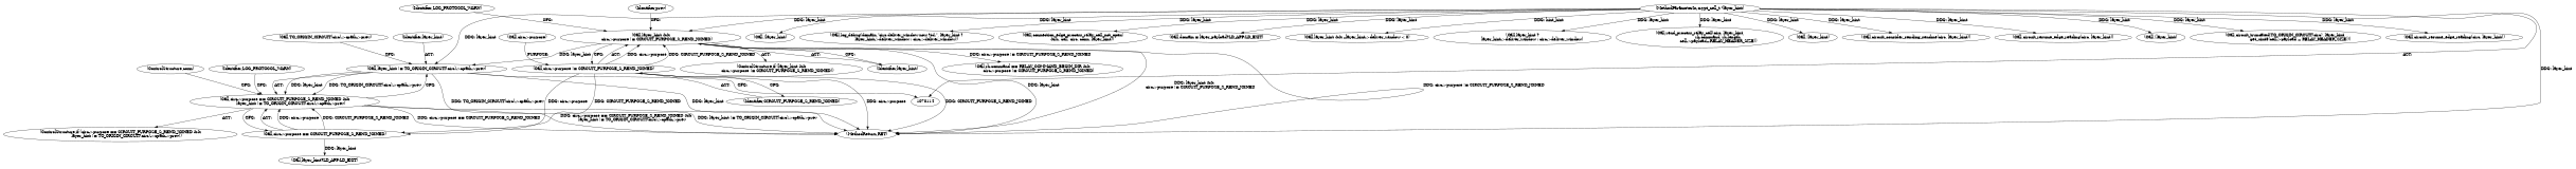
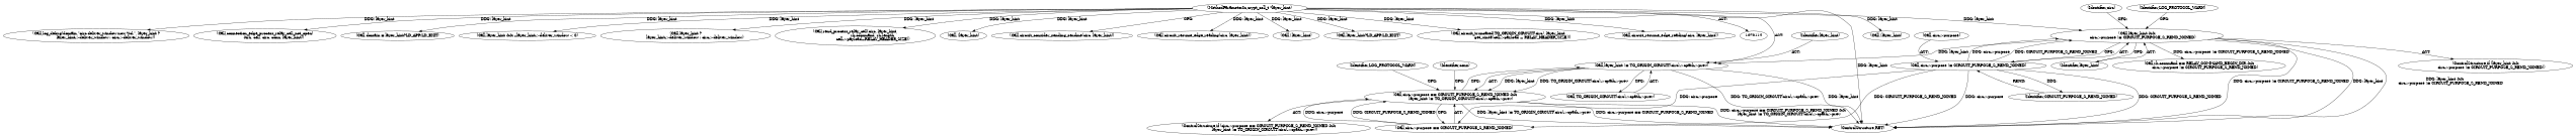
  digraph {
    n1 [label="(Call,layer_hint != TO_ORIGIN_CIRCUIT(circ)->cpath->prev)"]
    n2 [label="(Call,circ->purpose == CIRCUIT_PURPOSE_S_REND_JOINED &&\n          layer_hint != TO_ORIGIN_CIRCUIT(circ)->cpath->prev)"]
-   n3 [label="(MethodReturn,RET)"]
+   n3 [label="(ControlStructure,RET)"]
    n4 [label="(Call,TO_ORIGIN_CIRCUIT(circ)->cpath->prev)"]
    n5 [label="(Call,circ->purpose == CIRCUIT_PURPOSE_S_REND_JOINED)"]
    n6 [label="(ControlStructure,if (circ->purpose == CIRCUIT_PURPOSE_S_REND_JOINED &&\n          layer_hint != TO_ORIGIN_CIRCUIT(circ)->cpath->prev))"]
    n7 [label="(Call,layer_hint &&\n          circ->purpose != CIRCUIT_PURPOSE_S_REND_JOINED)"]
    n8 [label="(Call,circ->purpose != CIRCUIT_PURPOSE_S_REND_JOINED)"]
    n9 [label="(ControlStructure,if (layer_hint &&\n          circ->purpose != CIRCUIT_PURPOSE_S_REND_JOINED))"]
    n10 [label="(Identifier,layer_hint)"]
    n11 [label="(Call,rh.command == RELAY_COMMAND_BEGIN_DIR &&\n          circ->purpose != CIRCUIT_PURPOSE_S_REND_JOINED)"]
    n12 [label="(Identifier,CIRCUIT_PURPOSE_S_REND_JOINED)"]
    n13 [label="(MethodParameterIn,crypt_cell_t *layer_hint)"]
    n14 [label="(Call,!layer_hint)"]
    n15 [label="(Call,log_debug(domain,\"circ deliver_window now %d.\", layer_hint ?\n                layer_hint->deliver_window : circ->deliver_window))"]
    n16 [label="(Call,connection_edge_process_relay_cell_not_open(\n               &rh, cell, circ, conn, layer_hint))"]
-   n17 [label="(Call,domain = layer_payload?LD_APP:LD_EXIT)"]
+   n17 [label="(Call,domain = layer_hint?LD_APP:LD_EXIT)"]
    n18 [label="(Call,layer_hint && --layer_hint->deliver_window < 0)"]
    n19 [label="(Call,layer_hint ?\n                layer_hint->deliver_window : circ->deliver_window)"]
    n20 [label="(Call,rend_process_relay_cell(circ, layer_hint,\n                              rh.command, rh.length,\n                              cell->payload+RELAY_HEADER_SIZE))"]
    n21 [label="(Call,!layer_hint)"]
    n22 [label="(Call,circuit_consider_sending_sendme(circ, layer_hint))"]
    n23 [label="(Call,circuit_resume_edge_reading(circ, layer_hint))"]
    n24 [label="(Call,!layer_hint)"]
    n25 [label="(Call,layer_hint?LD_APP:LD_EXIT)"]
    n26 [label="(Call,circuit_truncated(TO_ORIGIN_CIRCUIT(circ), layer_hint,\n                        get_uint8(cell->payload + RELAY_HEADER_SIZE)))"]
    n27 [label="(Call,circuit_resume_edge_reading(circ, layer_hint))"]
    n28 [label=1070114]
-   n29 [label="(Identifier,prev)"]
+   n29 [label="(Identifier,circ)"]
    n30 [label="(Identifier,LOG_PROTOCOL_WARN)"]
-   n31 [label="(ControlStructure,conn)"]
+   n31 [label="(Identifier,conn)"]
    n32 [label="(Identifier,layer_hint)"]
    n33 [label="(Call,circ->purpose)"]
    n34 [label="(Identifier,LOG_PROTOCOL_WARN)"]
    n1 -> n2 [label="AST: "]
    n1 -> n2 [label="DDG: layer_hint"]
    n1 -> n2 [label="DDG: TO_ORIGIN_CIRCUIT(circ)->cpath->prev"]
    n1 -> n3 [label="DDG: TO_ORIGIN_CIRCUIT(circ)->cpath->prev"]
    n1 -> n3 [label="DDG: layer_hint"]
-   n1 -> n28 [label="CFG: "]
+   n1 -> n4 [label="CFG: "]
    n2 -> n1 [label="CFG: "]
    n2 -> n3 [label="DDG: circ->purpose == CIRCUIT_PURPOSE_S_REND_JOINED &&\n          layer_hint != TO_ORIGIN_CIRCUIT(circ)->cpath->prev"]
    n2 -> n3 [label="DDG: layer_hint != TO_ORIGIN_CIRCUIT(circ)->cpath->prev"]
    n2 -> n3 [label="DDG: circ->purpose == CIRCUIT_PURPOSE_S_REND_JOINED"]
    n2 -> n5 [label="CFG: "]
    n2 -> n6 [label="AST: "]
-   n4 -> n1 [label="CFG: "]
+   n4 -> n1 [label="AST: "]
    n5 -> n2 [label="AST: "]
    n5 -> n2 [label="DDG: circ->purpose"]
    n5 -> n2 [label="DDG: CIRCUIT_PURPOSE_S_REND_JOINED"]
    n7 -> n1 [label="DDG: layer_hint"]
    n7 -> n3 [label="DDG: circ->purpose != CIRCUIT_PURPOSE_S_REND_JOINED"]
    n7 -> n3 [label="DDG: layer_hint"]
    n7 -> n3 [label="DDG: layer_hint &&\n          circ->purpose != CIRCUIT_PURPOSE_S_REND_JOINED"]
    n7 -> n8 [label="CFG: "]
    n7 -> n9 [label="AST: "]
    n7 -> n10 [label="CFG: "]
    n7 -> n11 [label="DDG: circ->purpose != CIRCUIT_PURPOSE_S_REND_JOINED"]
    n8 -> n3 [label="DDG: CIRCUIT_PURPOSE_S_REND_JOINED"]
    n8 -> n3 [label="DDG: circ->purpose"]
    n8 -> n5 [label="DDG: circ->purpose"]
    n8 -> n5 [label="DDG: CIRCUIT_PURPOSE_S_REND_JOINED"]
    n8 -> n7 [label="AST: "]
    n8 -> n7 [label="DDG: circ->purpose"]
    n8 -> n7 [label="DDG: CIRCUIT_PURPOSE_S_REND_JOINED"]
-   n8 -> n12 [label="CFG: "]
+   n8 -> n12 [label="DDG: "]
    n10 -> n7 [label="AST: "]
-   n12 -> n8 [label="AST: "]
-   n13 -> n1 [label="DDG: layer_hint"]
+   n12 -> n8 [label="REND: "]
+   n13 -> n1 [label="AST: "]
    n13 -> n3 [label="DDG: layer_hint"]
    n13 -> n7 [label="DDG: layer_hint"]
    n13 -> n14 [label="DDG: layer_hint"]
    n13 -> n15 [label="DDG: layer_hint"]
    n13 -> n16 [label="DDG: layer_hint"]
    n13 -> n17 [label="DDG: layer_hint"]
-   n13 -> n18 [label="DDG: hint_hint"]
+   n13 -> n18 [label="DDG: layer_hint"]
    n13 -> n19 [label="DDG: layer_hint"]
    n13 -> n20 [label="DDG: layer_hint"]
    n13 -> n21 [label="DDG: layer_hint"]
-   n13 -> n22 [label="DDG: layer_hint"]
+   n13 -> n22 [label="CFG: "]
    n13 -> n23 [label="DDG: layer_hint"]
    n13 -> n24 [label="DDG: layer_hint"]
-   n5 -> n25 [label="DDG: layer_hint"]
+   n13 -> n25 [label="DDG: layer_hint"]
    n13 -> n26 [label="DDG: layer_hint"]
    n13 -> n27 [label="DDG: layer_hint"]
    n13 -> n28 [label="AST: "]
    n29 -> n7 [label="CFG: "]
    n30 -> n2 [label="CFG: "]
    n31 -> n2 [label="CFG: "]
    n32 -> n1 [label="AST: "]
-   n33 -> n8 [label="PURPOSE: "]
+   n33 -> n8 [label="AST: "]
    n34 -> n7 [label="CFG: "]
  }
